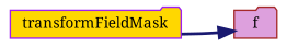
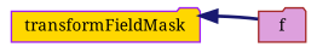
  digraph {
    rankdir=LR
    fontname="Noto Serif"
    node [fontname="Noto Serif" fontsize=10 shape=folder style=filled]
    n1 [color=purple fillcolor=gold fontcolor=black height=0.2 label=transformFieldMask width=0.4]
    n2 [color=brown height=0.2 label=f width=0.4 fillcolor=plum]
-   n1 -> n2 [color=midnightblue fontname="Noto Serif" fontsize=10 labelfontname=Helvetica labelfontsize=10 style=bold arrowhead=normal]
+   n2 -> n1 [color=midnightblue fontname="Noto Serif" fontsize=10 labelfontname=Helvetica labelfontsize=10 style=bold arrowhead=normal]
  }
